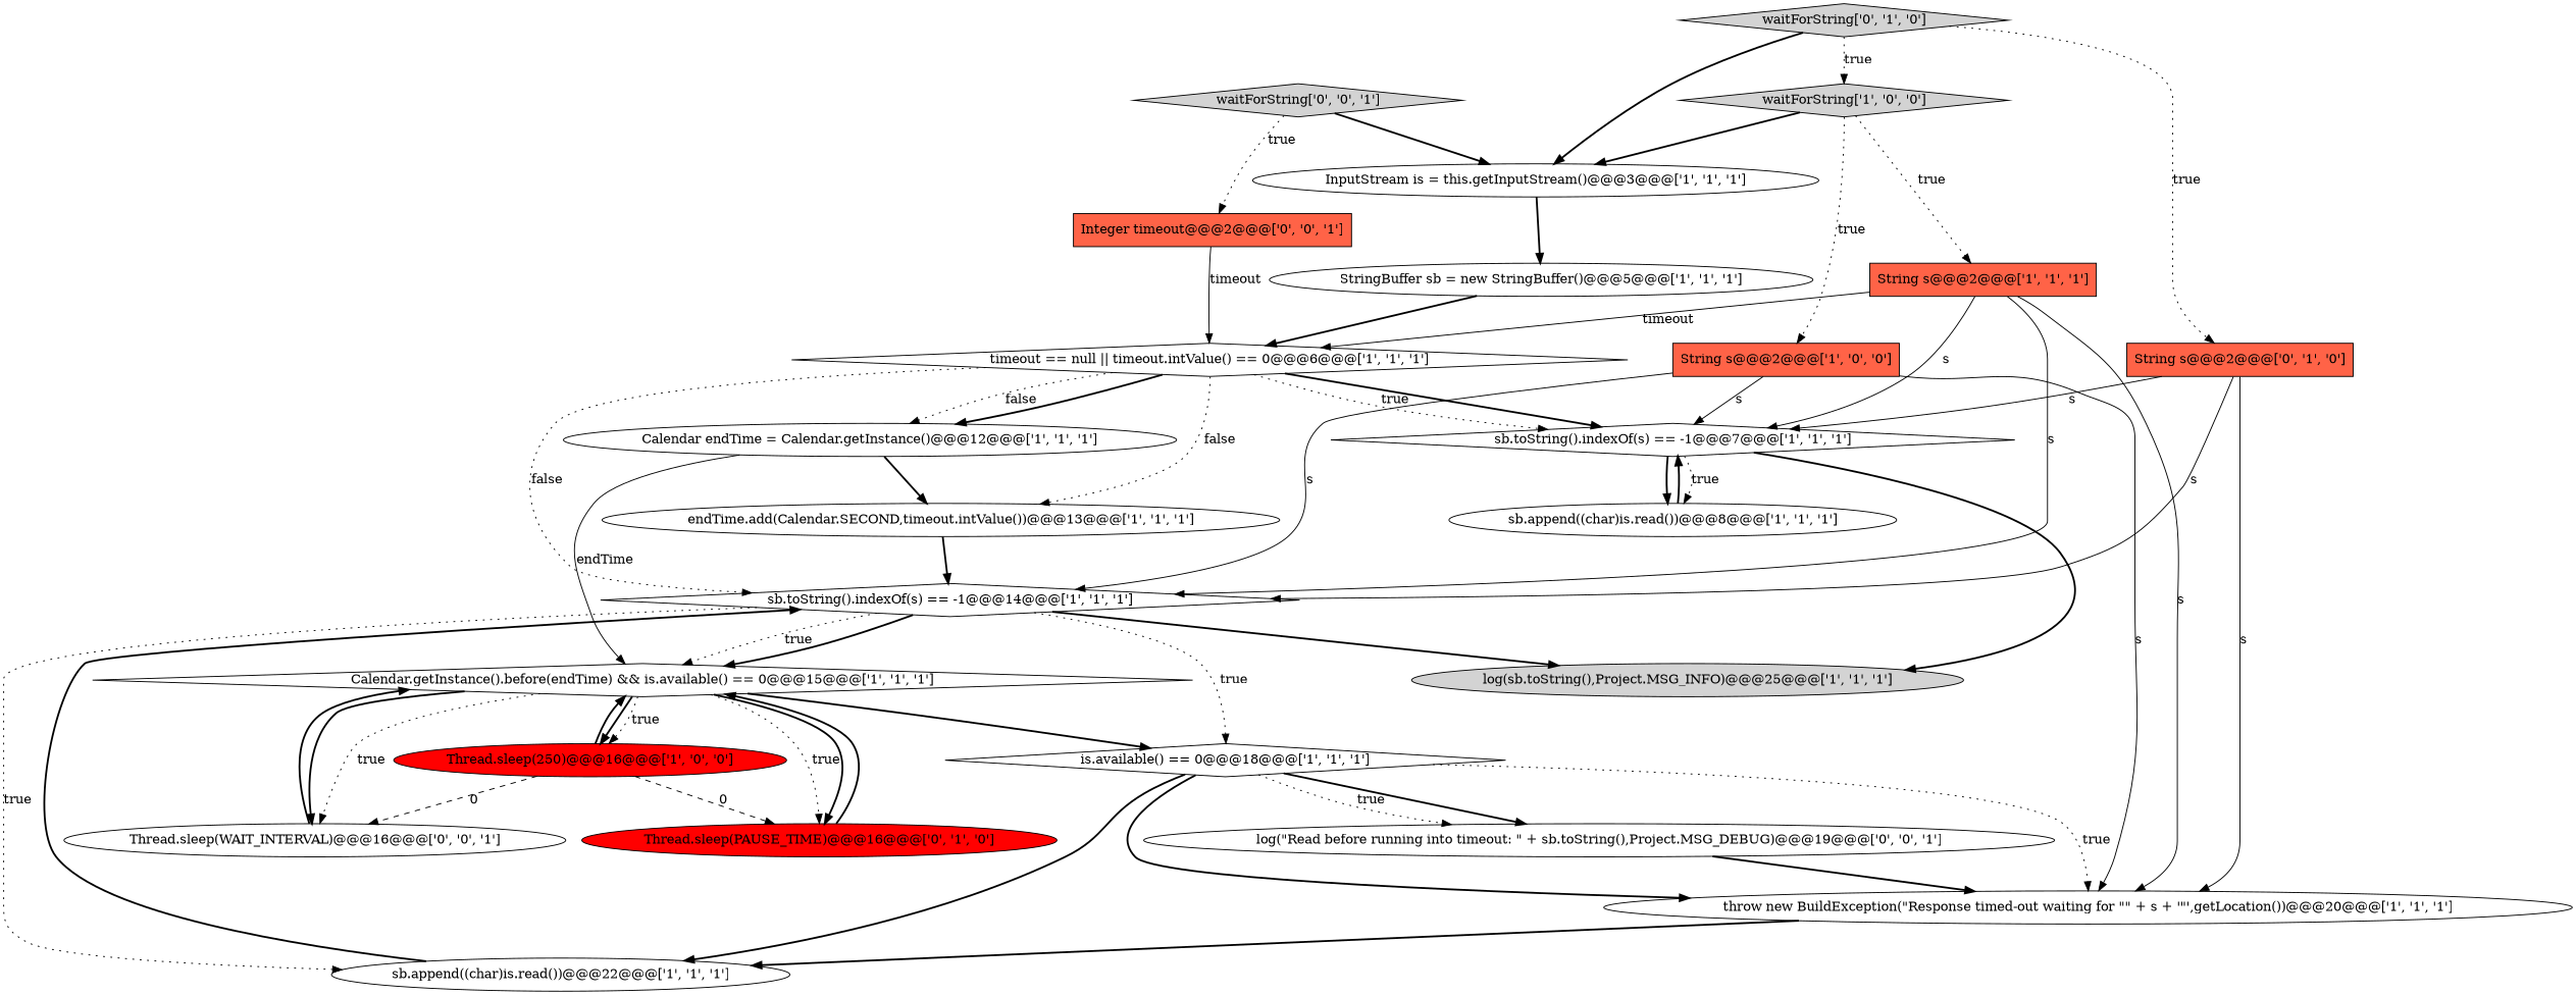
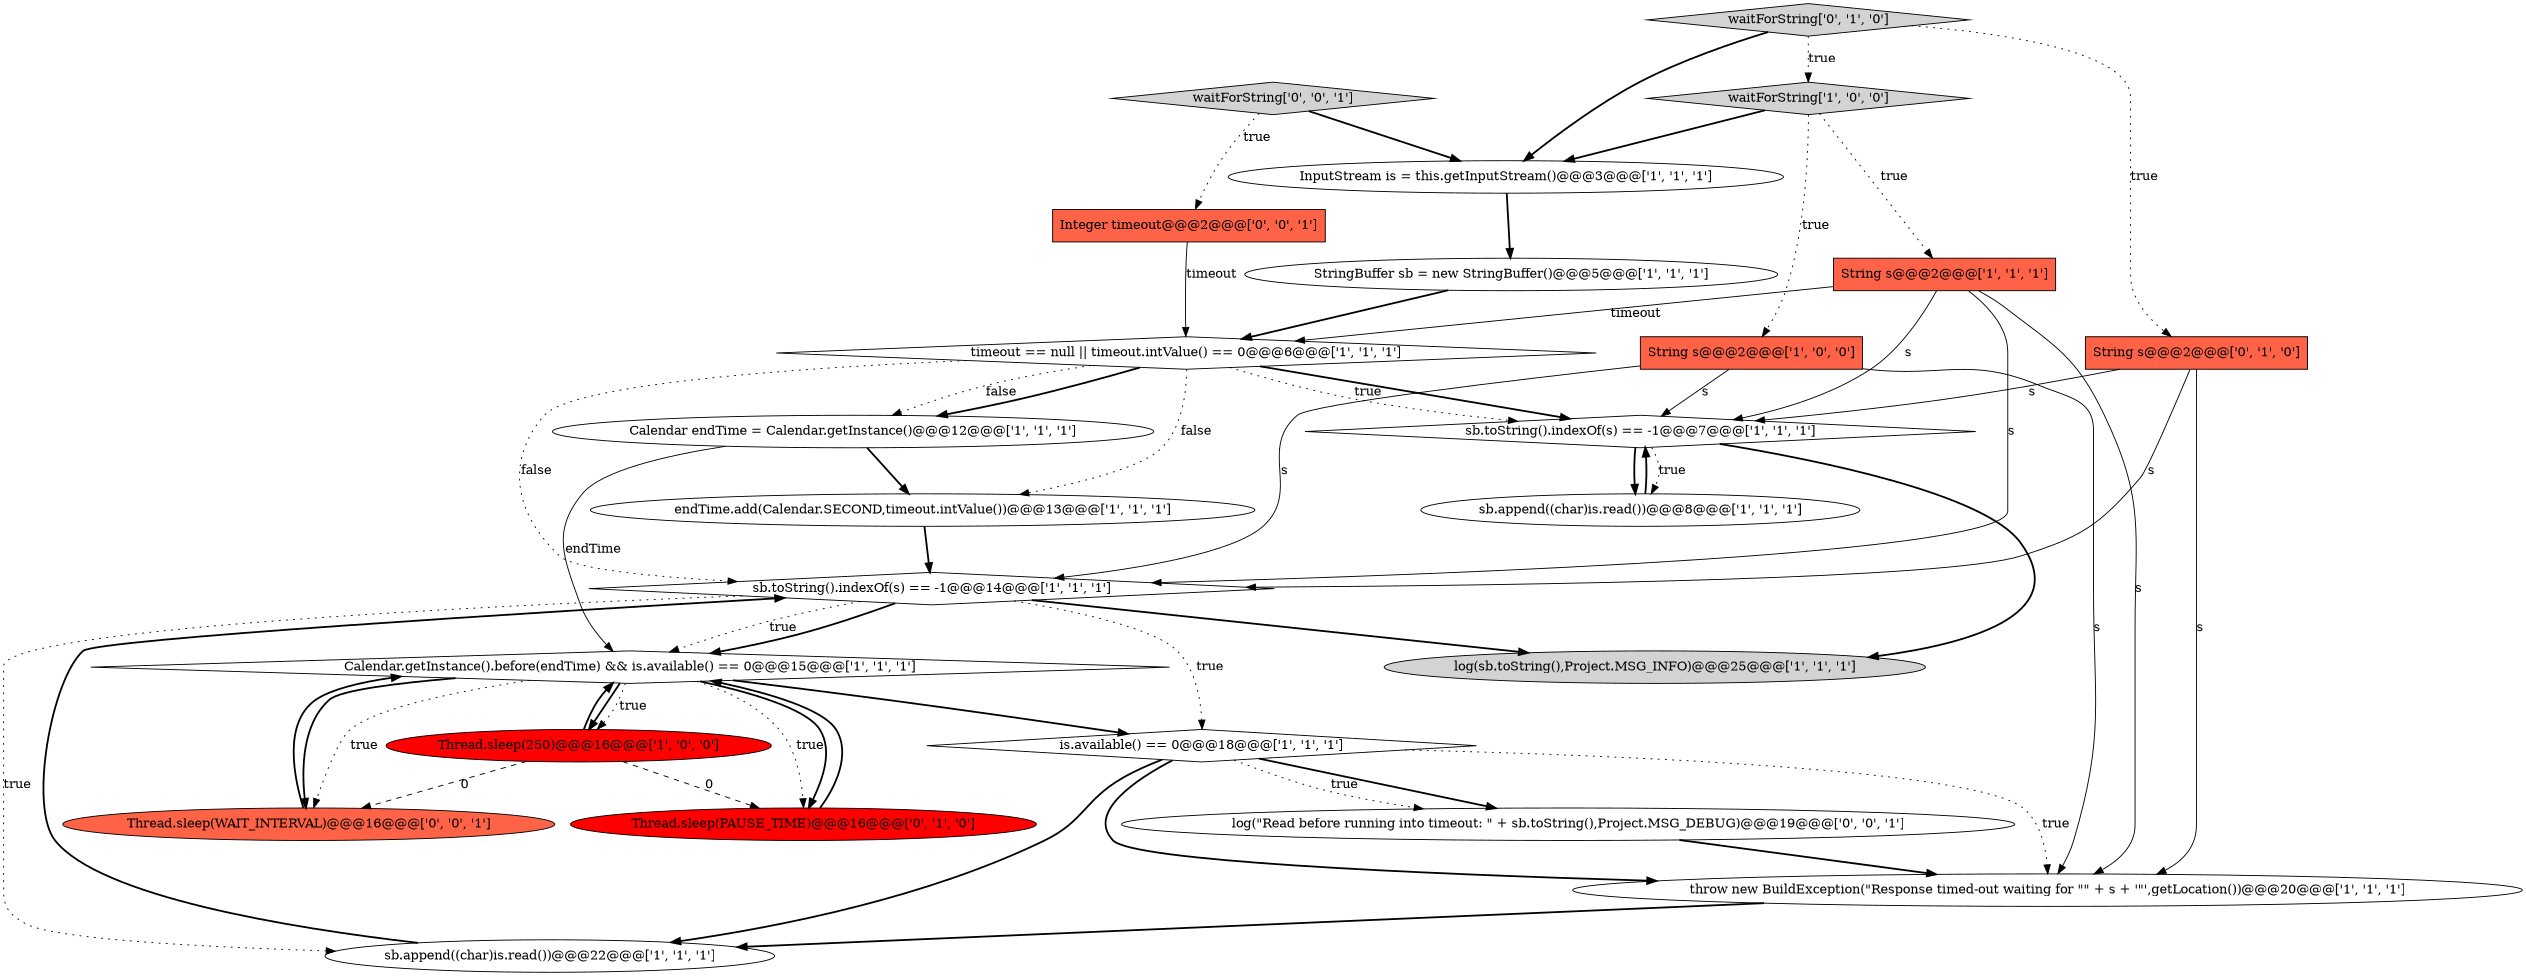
  digraph {
    node [fillcolor=white shape=ellipse style=filled]
    edge [style=bold]
    n1 [label="sb.toString().indexOf(s) == -1@@@7@@@['1', '1', '1']" shape=diamond]
    n2 [label="sb.append((char)is.read())@@@8@@@['1', '1', '1']"]
    n3 [fillcolor=lightgray label="log(sb.toString(),Project.MSG_INFO)@@@25@@@['1', '1', '1']"]
    n4 [label="endTime.add(Calendar.SECOND,timeout.intValue())@@@13@@@['1', '1', '1']"]
    n5 [label="sb.toString().indexOf(s) == -1@@@14@@@['1', '1', '1']" shape=diamond]
    n6 [label="sb.append((char)is.read())@@@22@@@['1', '1', '1']"]
    n7 [label="Calendar.getInstance().before(endTime) && is.available() == 0@@@15@@@['1', '1', '1']" shape=diamond]
    n8 [label="is.available() == 0@@@18@@@['1', '1', '1']" shape=diamond]
    n9 [label="log(\"Read before running into timeout: \" + sb.toString(),Project.MSG_DEBUG)@@@19@@@['0', '0', '1']"]
    n10 [label="throw new BuildException(\"Response timed-out waiting for \"\" + s + '\"',getLocation())@@@20@@@['1', '1', '1']"]
    n11 [fillcolor=lightgray label="waitForString['0', '0', '1']" shape=diamond]
    n12 [fillcolor=tomato label="Integer timeout@@@2@@@['0', '0', '1']" shape=box]
    n13 [label="InputStream is = this.getInputStream()@@@3@@@['1', '1', '1']"]
    n14 [label="timeout == null || timeout.intValue() == 0@@@6@@@['1', '1', '1']" shape=diamond]
    n15 [fillcolor=tomato label="String s@@@2@@@['1', '1', '1']" shape=box]
    n16 [label="StringBuffer sb = new StringBuffer()@@@5@@@['1', '1', '1']"]
    n17 [fillcolor=tomato label="String s@@@2@@@['0', '1', '0']" shape=box]
    n18 [label="Calendar endTime = Calendar.getInstance()@@@12@@@['1', '1', '1']"]
    n19 [fillcolor=lightgray label="waitForString['0', '1', '0']" shape=diamond]
    n20 [fillcolor=lightgray label="waitForString['1', '0', '0']" shape=diamond]
-   n21 [label="Thread.sleep(WAIT_INTERVAL)@@@16@@@['0', '0', '1']"]
+   n21 [fillcolor=tomato label="Thread.sleep(WAIT_INTERVAL)@@@16@@@['0', '0', '1']"]
    n22 [fillcolor=red label="Thread.sleep(PAUSE_TIME)@@@16@@@['0', '1', '0']"]
    n23 [fillcolor=red label="Thread.sleep(250)@@@16@@@['1', '0', '0']"]
    n24 [fillcolor=tomato label="String s@@@2@@@['1', '0', '0']" shape=box]
    n1 -> n2 [label=true style=dotted]
    n1 -> n2
    n1 -> n3
    n2 -> n1
    n4 -> n5
    n5 -> n3
    n5 -> n6 [label=true style=dotted]
    n5 -> n7 [label=true style=dotted]
    n5 -> n7
    n5 -> n8 [label=true style=dotted]
    n6 -> n5
    n7 -> n8
    n7 -> n21
    n7 -> n21 [label=true style=dotted]
    n7 -> n22 [label=true style=dotted]
    n7 -> n22
    n7 -> n23
    n7 -> n23 [label=true style=dotted]
    n8 -> n6
    n8 -> n9
    n8 -> n9 [label=true style=dotted]
    n8 -> n10 [label=true style=dotted]
    n8 -> n10
    n9 -> n10
    n10 -> n6
    n11 -> n12 [label=true style=dotted]
    n11 -> n13
    n12 -> n14 [label=timeout style=solid]
    n13 -> n16
    n14 -> n1
    n14 -> n1 [label=true style=dotted]
    n14 -> n4 [label=false style=dotted]
    n14 -> n5 [label=false style=dotted]
    n14 -> n18
    n14 -> n18 [label=false style=dotted]
    n15 -> n1 [label=s style=solid]
    n15 -> n5 [label=s style=solid]
    n15 -> n10 [label=s style=solid]
    n15 -> n14 [label=timeout style=solid]
    n16 -> n14
    n17 -> n1 [label=s style=solid]
    n17 -> n5 [label=s style=solid]
    n17 -> n10 [label=s style=solid]
    n18 -> n4
    n18 -> n7 [label=endTime style=solid]
    n19 -> n13
    n19 -> n17 [label=true style=dotted]
    n19 -> n20 [label=true style=dotted]
    n20 -> n13
    n20 -> n15 [label=true style=dotted]
    n20 -> n24 [label=true style=dotted]
    n21 -> n7
    n22 -> n7
    n23 -> n7
    n23 -> n21 [label=0 style=dashed]
    n23 -> n22 [label=0 style=dashed]
    n24 -> n1 [label=s style=solid]
    n24 -> n5 [label=s style=solid]
    n24 -> n10 [label=s style=solid]
  }
